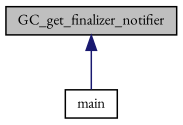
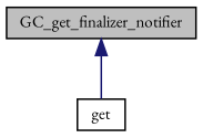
  digraph {
    rankdir=TB
    fontname="EB Garamond"
    node [color=black fontname="EB Garamond" fontsize=10 shape=record style=filled]
    n1 [fillcolor=grey75 fontcolor=black height=0.2 label=GC_get_finalizer_notifier width=0.4]
-   n2 [fillcolor=white height=0.2 label=main width=0.4]
+   n2 [fillcolor=white height=0.2 label=get width=0.4]
    n1 -> n2 [color=midnightblue dir=back fontname="EB Garamond" fontsize=10 labelfontname=Helvetica labelfontsize=10 style=solid]
  }
